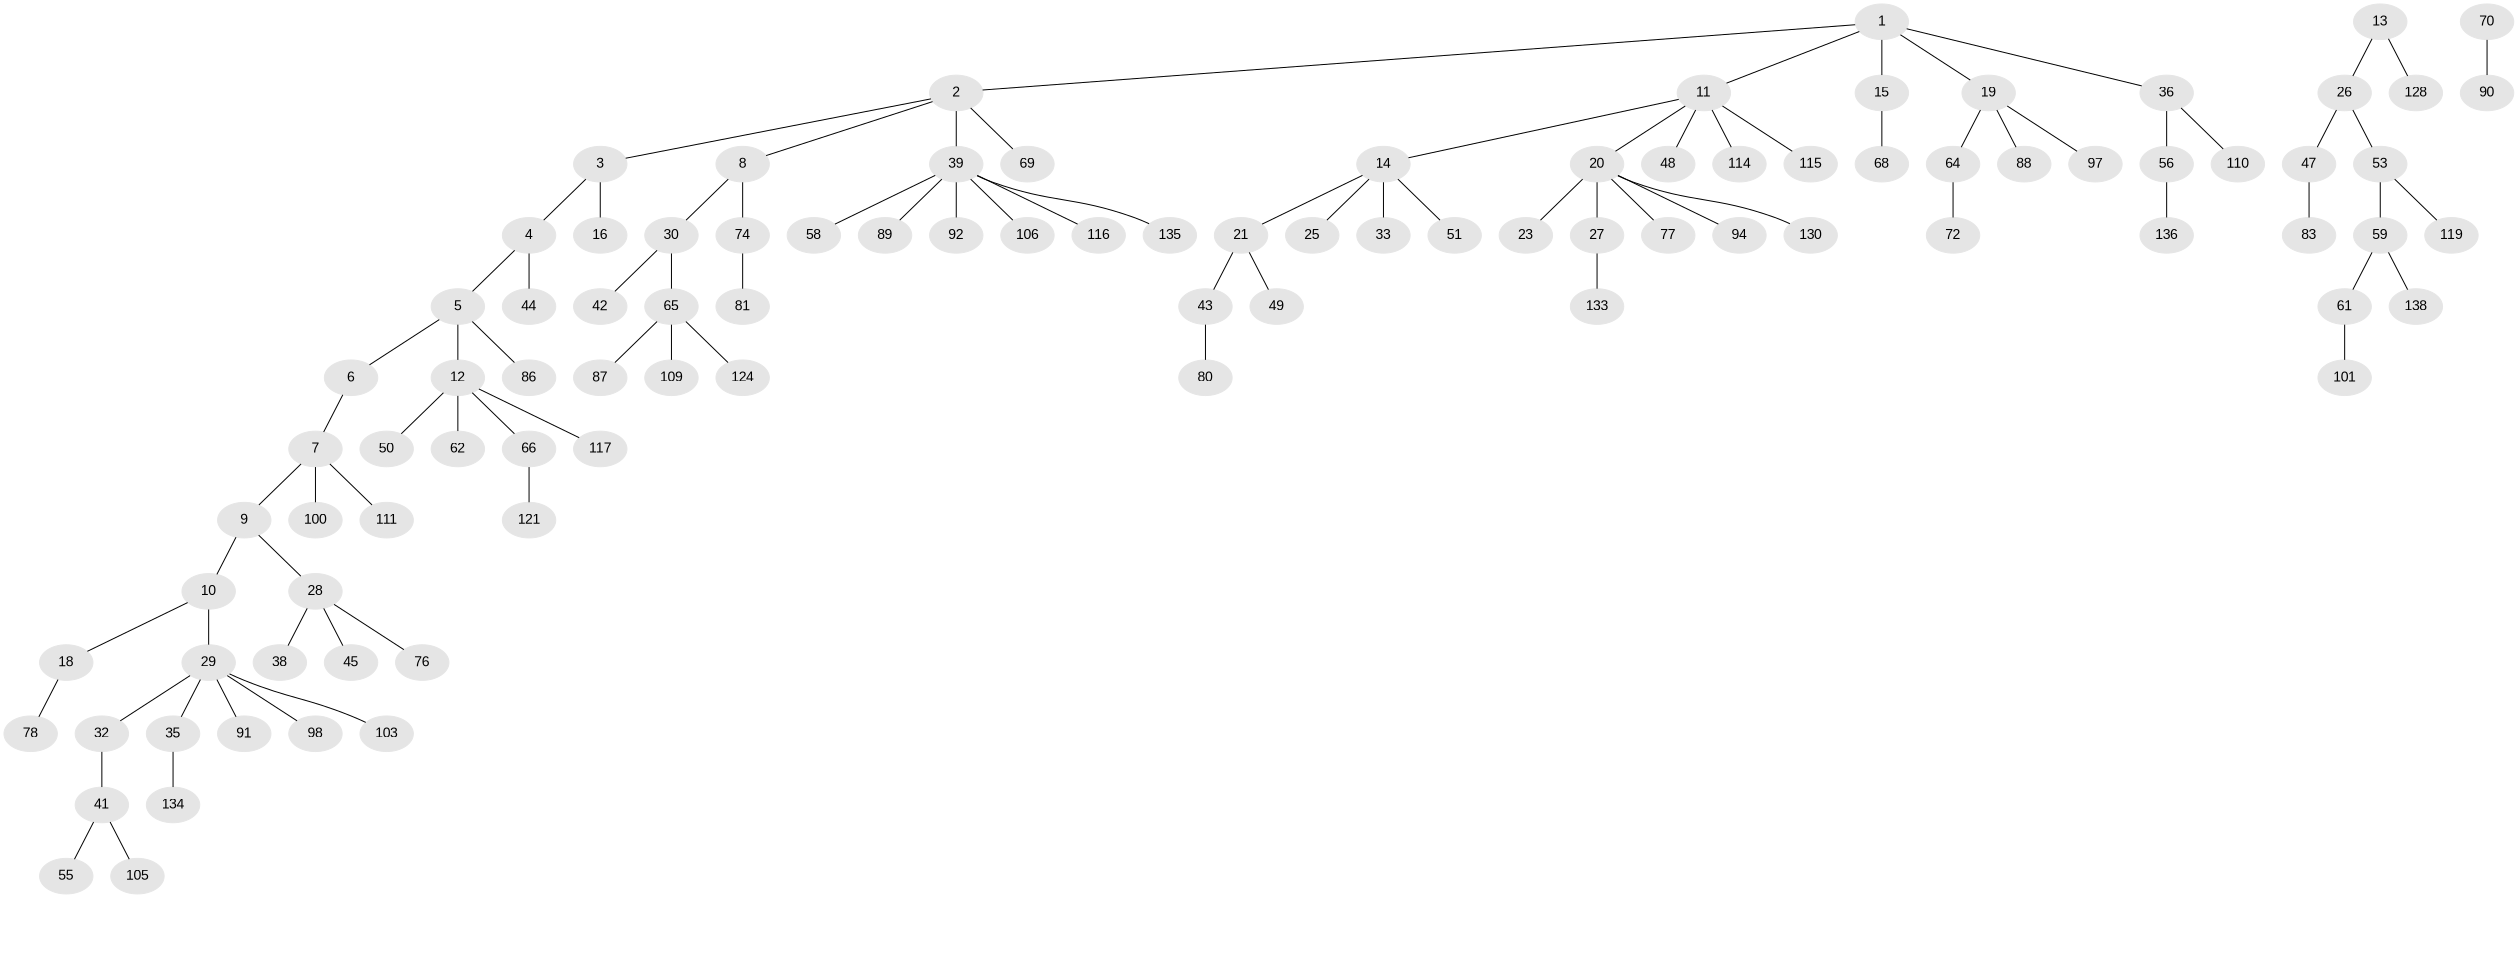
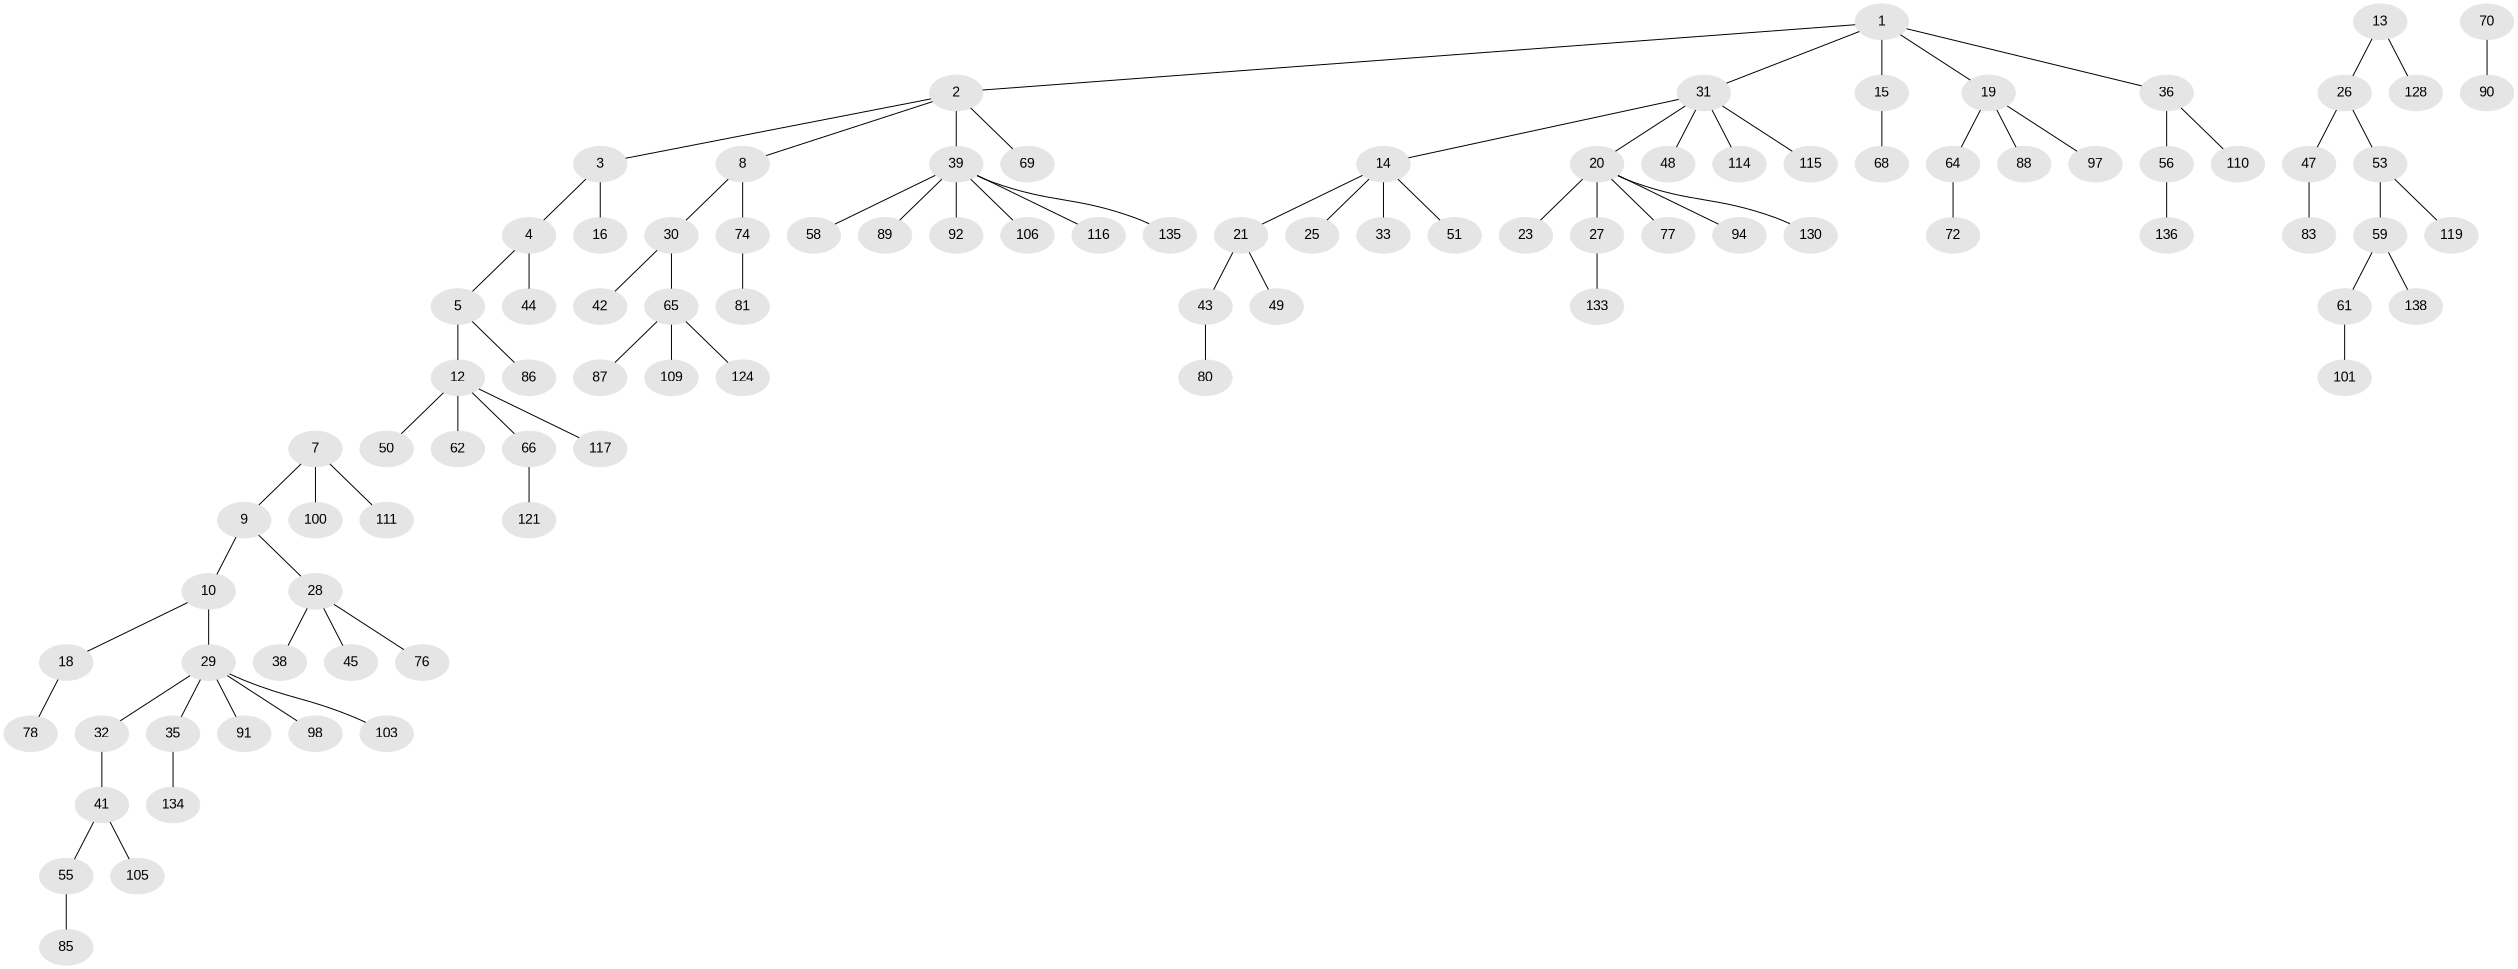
  graph {
    fontname="Liberation Sans"
    node [color=gray90 fontname="Liberation Sans" style=filled]
    edge [fontname="Liberation Sans"]
    1 [super="+122"]
    2 [super="+127"]
-   11 [super="+63"]
+   11 [super="+63" label=31]
    15 [super="+40"]
    19 [super="+60"]
    36 [super="+129"]
    3 [super="+68"]
    8
    39 [super="+46"]
    69
    14 [super="+112"]
    20 [super="+79"]
    48
    114 [super="+137"]
    115
    n16 [label=68]
    64 [super="+84"]
    88
    97
    56
    110
    4 [super="+132"]
    16 [super="+17"]
    30 [super="+125"]
    74
    26 [super="+107"]
    13
    128
    58
    89
    92
    106
    116
    135
    5 [super="+22"]
    44
-   6 [super="+52"]
    12 [super="+54"]
    86
    7
    50
    62
    66 [super="+139"]
    117
    9 [super="+24"]
    100
    111
    10
    28 [super="+37"]
    42 [super="+57"]
    65 [super="+99"]
    81 [super="+120"]
    18
    29 [super="+34"]
    38 [super="+95"]
    45 [super="+104"]
    76
    78 [super="+126"]
    32 [super="+131"]
    35
    91 [super="+102"]
    98
    103
    21 [super="+31"]
    25
    33
    51
    23
    27 [super="+118"]
    77
    94 [super="+123"]
    130
    121
    47 [super="+73"]
    53 [super="+75"]
    43 [super="+72"]
    49
    n78 [label=72]
    133
    80
    83 [super="+93"]
    59
    119
    41 [super="+113"]
    134
    87
    109
    124
    55
    105
    136
+   85
    61
    138
    101 [super="+108"]
    70 [super="+82"]
    90 [super="+96"]
    1 -- 2
    1 -- 11
    1 -- 15
    1 -- 19
    1 -- 36
    2 -- 3
    2 -- 8
    2 -- 39
    2 -- 69
    11 -- 14
    11 -- 20
    11 -- 48
    11 -- 114
    11 -- 115
    15 -- n16
    19 -- 64
    19 -- 88
    19 -- 97
    36 -- 56
    36 -- 110
    3 -- 4
    3 -- 16
    8 -- 30
    8 -- 74
    39 -- 58
    39 -- 89
    39 -- 92
    39 -- 106
    39 -- 116
    39 -- 135
    14 -- 21
    14 -- 25
    14 -- 33
    14 -- 51
    20 -- 23
    20 -- 27
    20 -- 77
    20 -- 94
    20 -- 130
    64 -- n78
    56 -- 136
    4 -- 5
    4 -- 44
    30 -- 42
    30 -- 65
    74 -- 81
    26 -- 47
    26 -- 53
    13 -- 26
    13 -- 128
-   5 -- 6
    5 -- 12
    5 -- 86
-   6 -- 7
    12 -- 50
    12 -- 62
    12 -- 66
    12 -- 117
    7 -- 9
    7 -- 100
    7 -- 111
    66 -- 121
    9 -- 10
    9 -- 28
    10 -- 18
    10 -- 29
    28 -- 38
    28 -- 45
    28 -- 76
    65 -- 87
    65 -- 109
    65 -- 124
    18 -- 78
    29 -- 32
    29 -- 35
    29 -- 91
    29 -- 98
    29 -- 103
    32 -- 41
    35 -- 134
    21 -- 43
    21 -- 49
    27 -- 133
    47 -- 83
    53 -- 59
    53 -- 119
    43 -- 80
    59 -- 61
    59 -- 138
    41 -- 55
    41 -- 105
+   55 -- 85
    61 -- 101
    70 -- 90
  }
